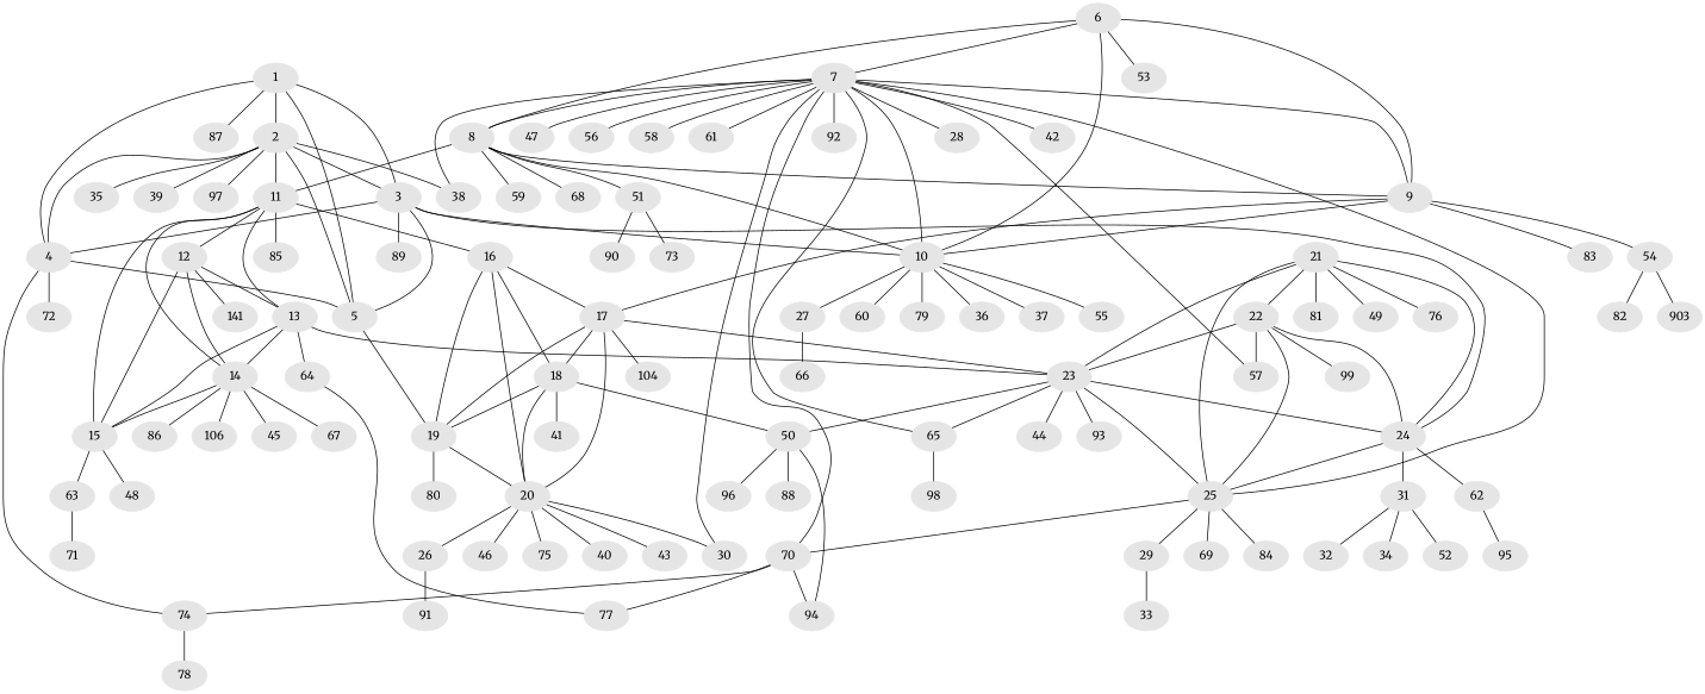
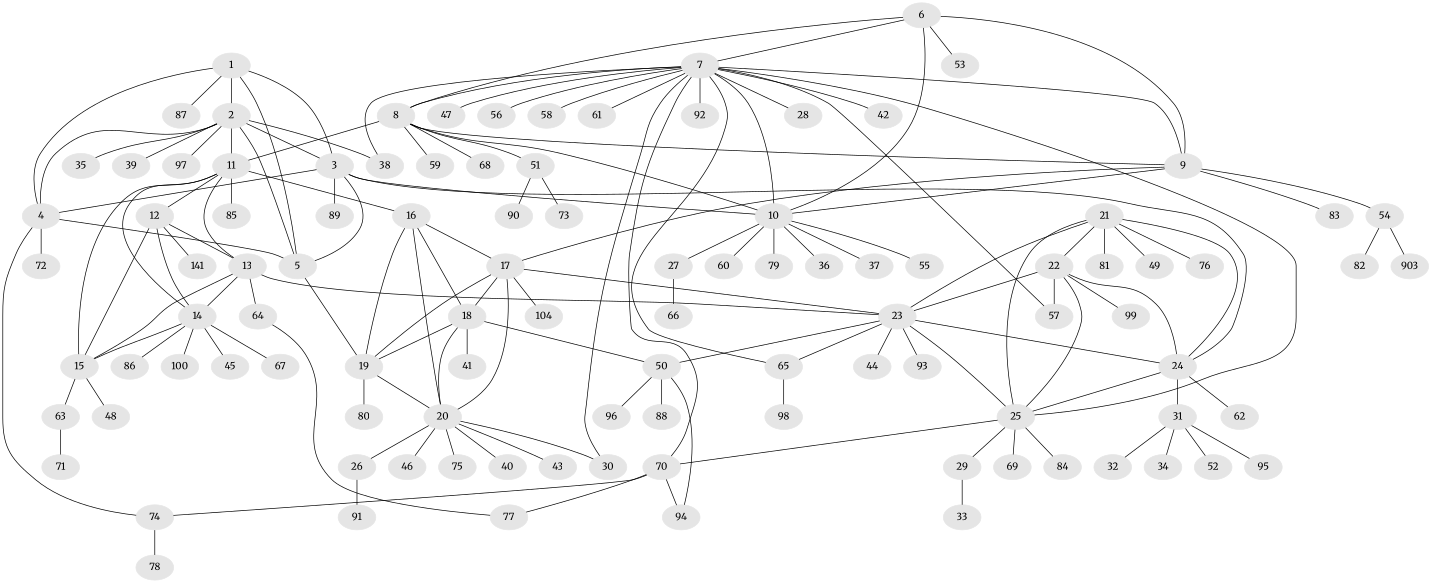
  graph {
    fontname=Merriweather
    node [color=gray90 fontname=Merriweather style=filled]
    edge [fontname=Merriweather]
    1
    2
    3
    4
    5
    87
    11
    35
    38
    39
    97
    10
    24
    89
    72
    74
    19
    12
    13
    14
    15
    16
    85
    27
    36
    37
    55
    60
    79
    25
    31
    62
    78
    20
    80
    6
    7
    8
    9
    53
    28
    30
    42
    47
    56
    57
    58
    61
    65
    70
    92
    51
    59
    68
    17
    54
    83
    29
    69
    84
    98
    94
    77
    73
    90
    23
    18
    n68 [label=104]
    82
    n70 [label=903]
    66
    n72 [label=141]
    64
    45
    67
    86
-   100 [label=106]
+   100
    48
    63
    50
    44
    93
    71
    41
    26
    40
    43
    46
    75
    88
    96
    91
    21
    22
    49
    76
    81
    99
    32
    34
    52
    95
    33
    1 -- 2
    1 -- 3
    1 -- 4
    1 -- 5
    1 -- 87
    2 -- 3
    2 -- 4
    2 -- 5
    2 -- 11
    2 -- 35
    2 -- 38
    2 -- 39
    2 -- 97
    3 -- 4
    3 -- 5
    3 -- 10
    3 -- 24
    3 -- 89
    4 -- 5
    4 -- 72
    4 -- 74
    5 -- 19
    11 -- 12
    11 -- 13
    11 -- 14
    11 -- 15
    11 -- 16
    11 -- 85
    10 -- 27
    10 -- 36
    10 -- 37
    10 -- 55
    10 -- 60
    10 -- 79
    24 -- 25
    24 -- 31
    24 -- 62
    74 -- 78
    19 -- 20
    19 -- 80
    12 -- 13
    12 -- 14
    12 -- 15
    12 -- n72
    13 -- 14
    13 -- 15
    13 -- 23
    13 -- 64
    14 -- 15
    14 -- 45
    14 -- 67
    14 -- 86
    14 -- 100
    15 -- 48
    15 -- 63
    16 -- 19
    16 -- 20
    16 -- 17
    16 -- 18
    27 -- 66
    25 -- 70
    25 -- 29
    25 -- 69
    25 -- 84
    31 -- 32
    31 -- 34
    31 -- 52
-   62 -- 95
+   31 -- 95
    20 -- 30
    20 -- 26
    20 -- 40
    20 -- 43
    20 -- 46
    20 -- 75
    6 -- 10
    6 -- 7
    6 -- 8
    6 -- 9
    6 -- 53
    7 -- 38
    7 -- 10
    7 -- 25
    7 -- 8
    7 -- 9
    7 -- 28
    7 -- 30
    7 -- 42
    7 -- 47
    7 -- 56
    7 -- 57
    7 -- 58
    7 -- 61
    7 -- 65
    7 -- 70
    7 -- 92
    8 -- 11
    8 -- 10
    8 -- 9
    8 -- 51
    8 -- 59
    8 -- 68
    9 -- 10
    9 -- 17
    9 -- 54
    9 -- 83
    65 -- 98
    70 -- 74
    70 -- 94
    70 -- 77
    51 -- 73
    51 -- 90
    17 -- 19
    17 -- 20
    17 -- 23
    17 -- 18
    17 -- n68
    54 -- 82
    54 -- n70
    29 -- 33
    23 -- 24
    23 -- 25
    23 -- 65
    23 -- 50
    23 -- 44
    23 -- 93
    18 -- 19
    18 -- 20
    18 -- 50
    18 -- 41
    64 -- 77
    63 -- 71
    50 -- 94
    50 -- 88
    50 -- 96
    26 -- 91
    21 -- 24
    21 -- 25
    21 -- 23
    21 -- 22
    21 -- 49
    21 -- 76
    21 -- 81
    22 -- 24
    22 -- 25
    22 -- 57
    22 -- 23
    22 -- 99
  }
